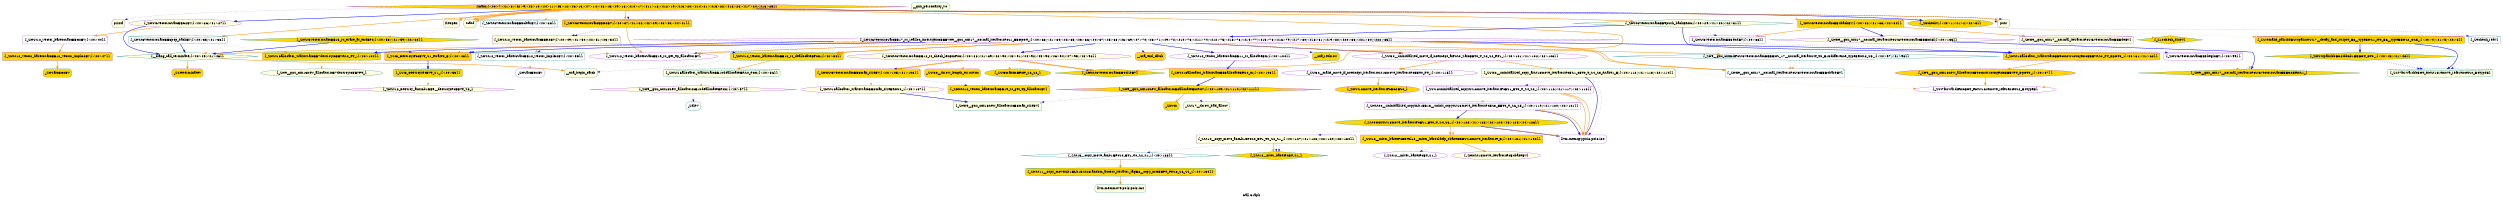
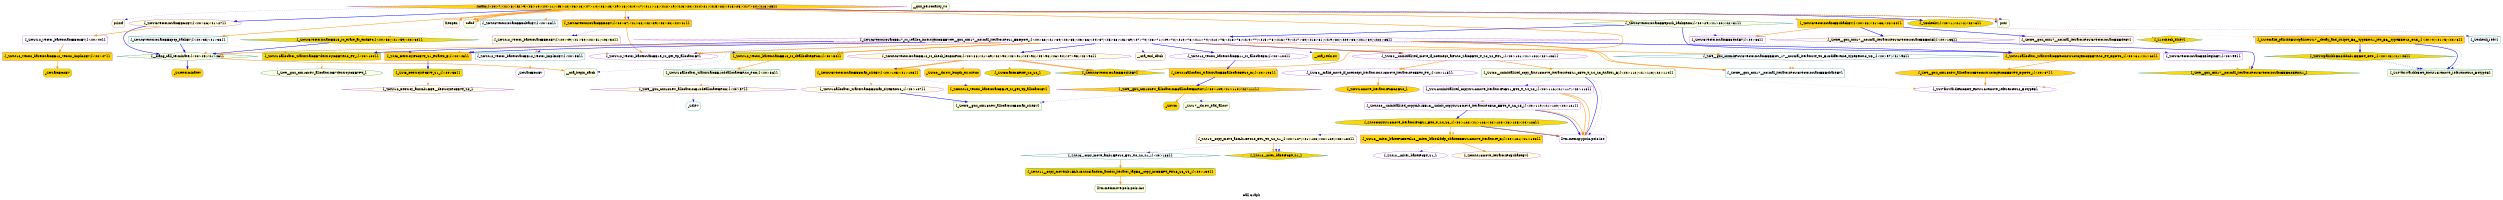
  digraph {
    label="Call Graph"
    node [color=purple fillcolor=gold shape=cylinder style=filled]
    edge [color=darkorange style=bold tailport=s0]
    n1 [color=teal fillcolor=white label="{_Z9check_redv}"]
    n2 [fillcolor=white label="{_ZNSt12_Vector_baseIcSaIcEE11_M_allocateEm|{<s0>100}}" shape=ellipse]
    n3 [label="{_ZNSt16allocator_traitsISaIcEE8allocateERS0_m|{<s0>108}}" shape=note]
    n4 [label="{_ZN9__gnu_cxx13new_allocatorIcE8allocateEmPKv|{<s0>109|<s1>110|<s2>111}}" shape=diamond]
    n5 [color=teal fillcolor=lightyellow label="{_ZNK9__gnu_cxx13new_allocatorIcE8max_sizeEv}" shape=note]
    n6 [color=teal fillcolor=lightyellow label="{_ZSt17__throw_bad_allocv}" shape=Mrecord]
    n7 [color=teal label="{_Znwm}" shape=Mrecord]
    n8 [fillcolor=lightyellow label="{printf}" shape=Mrecord]
    n9 [label="{_ZSt20__throw_length_errorPKc}" shape=Mrecord]
    n10 [color=teal fillcolor=white label="{_ZNSt6vectorIcSaIcEE8pop_backEv|{<s0>35|<s1>36}}"]
    n11 [color=teal label="{_ZNSt16allocator_traitsISaIcEE7destroyIcEEvRS0_PT_|{<s0>104}}"]
    n12 [color=teal fillcolor=lightyellow label="{__clang_call_terminate|{<s0>45|<s1>46}}" shape=diamond]
    n13 [color=teal fillcolor=lightyellow label="{_ZN9__gnu_cxx13new_allocatorIcE7destroyIcEEvPT_}" shape=ellipse]
    n14 [color=teal fillcolor=lightyellow label="{__cxa_begin_catch}" shape=Mrecord]
    n15 [label="{_ZSt9terminatev}" shape=Mrecord]
    n16 [fillcolor=white label="{_ZNSt20__uninitialized_copyILb1EE13__uninit_copyISt13move_iteratorIPcES3_EET0_T_S6_S5_|{<s0>119|<s1>120|<s2>121}}"]
    n17 [fillcolor=white label="{llvm.memcpy.p0i8.p0i8.i64}" shape=Mrecord]
    n18 [color=teal label="{_ZSt4copyISt13move_iteratorIPcES1_ET0_T_S4_S3_|{<s0>122|<s1>123|<s2>124|<s3>125|<s4>126}}" shape=ellipse]
    n19 [label="{_ZSt12__miter_baseIPcEDTcl12__miter_basecldtfp_4baseEEESt13move_iteratorIT_E|{<s0>131|<s1>132}}" shape=note]
    n20 [fillcolor=lightyellow label="{_ZSt14__copy_move_a2ILb1EPcS0_ET1_T0_S2_S1_|{<s0>127|<s1>128|<s2>129|<s3>130}}" shape=note]
    n21 [fillcolor=white label="{_ZSt12__miter_baseIPcET_S1_}" shape=ellipse]
    n22 [fillcolor=lightyellow label="{_ZNKSt13move_iteratorIPcE4baseEv}" shape=ellipse]
    n23 [color=teal fillcolor=white label="{_ZSt13__copy_move_aILb1EPcS0_ET1_T0_S2_S1_|{<s0>133}}" shape=diamond]
    n24 [color=teal label="{_ZSt12__niter_baseIPcET_S1_}" shape=diamond]
    n25 [color=teal label="{_ZSt8_DestroyIPcEvT_S1_|{<s0>53}}"]
    n26 [fillcolor=lightyellow label="{_ZNSt12_Destroy_auxILb1EE9__destroyIPcEEvT_S3_}" shape=diamond]
    n27 [color=teal fillcolor=lightyellow label="{llvm.memmove.p0i8.p0i8.i64}" shape=Mrecord]
    n28 [fillcolor=white label="{_ZNSaIcED2Ev}" shape=Mrecord]
    n29 [fillcolor=lightyellow label="{_ZNKSt6vectorIcSaIcEE12_M_check_lenEmPKc|{<s0>88|<s1>89|<s2>90|<s3>91|<s4>92|<s5>93|<s6>94|<s7>95|<s8>96}}" shape=ellipse]
    n30 [label="{_ZNKSt6vectorIcSaIcEE8max_sizeEv|{<s0>105|<s1>106}}" shape=note]
    n31 [color=teal label="{_ZNKSt6vectorIcSaIcEE4sizeEv}" shape=diamond]
    n32 [color=teal label="{_ZSt3maxImERKT_S2_S2_}" shape=ellipse]
    n33 [fillcolor=lightyellow label="{_ZNSt16allocator_traitsISaIcEE8max_sizeERKS0_|{<s0>107}}" shape=ellipse]
    n34 [label="{_ZNKSt12_Vector_baseIcSaIcEE19_M_get_Tp_allocatorEv}" shape=note]
    n35 [label="{main|{<s0>7|<s1>8|<s2>9|<s3>10|<s4>11|<s5>12|<s6>13|<s7>14|<s8>15|<s9>16|<s10>17|<s11>18|<s12>19|<s13>20|<s14>21|<s15>22|<s16>23|<s17>24|<s18>25}}" shape=diamond]
    n36 [fillcolor=lightyellow label="{freopen}" shape=Mrecord]
    n37 [color=teal fillcolor=lightyellow label="{scanf}" shape=Mrecord]
    n38 [fillcolor=lightyellow label="{_ZNSt6vectorIcSaIcEEC2Ev|{<s0>26|<s1>27}}" shape=ellipse]
    n39 [color=teal fillcolor=white label="{_ZNSt6vectorIcSaIcEE5clearEv|{<s0>28}}"]
    n40 [color=teal fillcolor=lightyellow label="{_ZNSt6vectorIcSaIcEE9push_backERKc|{<s0>29|<s1>30|<s2>31}}" shape=diamond]
    n41 [label="{_ZNSt6vectorIcSaIcEED2Ev|{<s0>37|<s1>38|<s2>39|<s3>40|<s4>41}}"]
    n42 [label="{_ZNSt6vectorIcSaIcEE4backEv|{<s0>32|<s1>33|<s2>34}}" shape=note]
    n43 [color=teal label="{_Z5checkv|{<s0>1|<s1>2|<s2>3}}" shape=ellipse]
    n44 [color=teal fillcolor=lightyellow label="{puts}" shape=Mrecord]
    n45 [fillcolor=white label="{_ZNSt12_Vector_baseIcSaIcEEC2Ev|{<s0>44}}" shape=note]
    n46 [color=teal label="{_ZNSt6vectorIcSaIcEE15_M_erase_at_endEPc|{<s0>58|<s1>59|<s2>60}}" shape=diamond]
    n47 [fillcolor=white label="{_ZNSt6vectorIcSaIcEE3endEv|{<s0>86}}"]
    n48 [label="{_ZNSt16allocator_traitsISaIcEE9constructIcJRKcEEEvRS0_PT_DpOT0_|{<s0>61|<s1>62}}"]
    n49 [fillcolor=white label="{_ZNSt6vectorIcSaIcEE17_M_realloc_insertIJRKcEEEvN9__gnu_cxx17__normal_iteratorIPcS1_EEDpOT_|{<s0>63|<s1>64|<s2>65|<s3>66|<s4>67|<s5>68|<s6>69|<s7>70|<s8>71|<s9>72|<s10>73|<s11>74|<s12>75|<s13>76|<s14>77|<s15>78|<s16>79|<s17>80|<s18>81|<s19>82|<s20>83|<s21>84|<s22>85}}" shape=diamond]
    n50 [label="{_ZSt8_DestroyIPccEvT_S1_RSaIT0_E|{<s0>48}}" shape=note]
    n51 [fillcolor=white label="{_ZNSt12_Vector_baseIcSaIcEE19_M_get_Tp_allocatorEv}" shape=ellipse]
    n52 [fillcolor=lightyellow label="{_ZNSt12_Vector_baseIcSaIcEED2Ev|{<s0>49|<s1>50|<s2>51|<s3>52}}" shape=note]
    n53 [fillcolor=lightyellow label="{_ZNK9__gnu_cxx17__normal_iteratorIPcSt6vectorIcSaIcEEEmiEl|{<s0>135}}" shape=diamond]
    n54 [fillcolor=lightyellow label="{_ZNK9__gnu_cxx17__normal_iteratorIPcSt6vectorIcSaIcEEEdeEv}"]
    n55 [color=teal label="{_Z10check_bluev}" shape=diamond]
    n56 [label="{_ZSt9make_pairIbbESt4pairINSt17__decay_and_stripIT_E6__typeENS1_IT0_E6__typeEEOS2_OS5_|{<s0>4|<s1>5|<s2>6}}"]
    n57 [label="{_ZNSt12_Vector_baseIcSaIcEE12_Vector_implC2Ev|{<s0>47}}" shape=note]
    n58 [color=teal label="{_ZN9__gnu_cxx17__normal_iteratorIPcSt6vectorIcSaIcEEEC2ERKS1_}" shape=diamond]
    n59 [label="{_ZN9__gnu_cxx13new_allocatorIcE9constructIcJRKcEEEvPT_DpOT0_|{<s0>87}}" shape=ellipse]
    n60 [fillcolor=white label="{_ZSt7forwardIRKcEOT_RNSt16remove_referenceIS2_E4typeE}" shape=ellipse]
    n61 [color=teal label="{__cxa_rethrow}" shape=Mrecord]
    n62 [fillcolor=white label="{_ZSt34__uninitialized_move_if_noexcept_aIPcS0_SaIcEET0_T_S3_S2_RT1_|{<s0>101|<s1>102|<s2>103}}" shape=ellipse]
    n63 [color=teal label="{_ZNSt12_Vector_baseIcSaIcEE13_M_deallocateEPcm|{<s0>54}}"]
    n64 [color=teal fillcolor=white label="{_ZN9__gnu_cxxmiIPcSt6vectorIcSaIcEEEENS_17__normal_iteratorIT_T0_E15difference_typeERKS8_SB_|{<s0>97|<s1>98}}" shape=diamond]
    n65 [color=teal fillcolor=white label="{_ZNK9__gnu_cxx17__normal_iteratorIPcSt6vectorIcSaIcEEE4baseEv}" shape=note]
-   n66 [label="{__cxa_end_catch}" shape=Mrecord]
+   n66 [fillcolor=lightyellow label="{__cxa_end_catch}" shape=Mrecord]
    n67 [fillcolor=white label="{_ZNSt6vectorIcSaIcEE5beginEv|{<s0>99}}"]
    n68 [color=teal fillcolor=white label="{_ZNSt12_Vector_baseIcSaIcEE12_Vector_implD2Ev|{<s0>55}}"]
    n69 [color=teal label="{_ZNSt4pairIbbEC2IbbLb1EEEOT_OT0_|{<s0>42|<s1>43}}" shape=diamond]
    n70 [color=teal fillcolor=lightyellow label="{_ZSt7forwardIbEOT_RNSt16remove_referenceIS0_E4typeE}"]
    n71 [color=teal fillcolor=lightyellow label="{__gxx_personality_v0}" shape=Mrecord]
    n72 [fillcolor=white label="{_ZSt32__make_move_if_noexcept_iteratorIcSt13move_iteratorIPcEET0_PT_|{<s0>115}}" shape=ellipse]
    n73 [label="{_ZNSt13move_iteratorIPcEC2ES0_}" shape=ellipse]
    n74 [color=teal label="{_ZNSt11__copy_moveILb1ELb1ESt26random_access_iterator_tagE8__copy_mIcEEPT_PKS3_S6_S4_|{<s0>134}}"]
    n75 [color=teal fillcolor=lightyellow label="{_ZNSt16allocator_traitsISaIcEE10deallocateERS0_Pcm|{<s0>56}}"]
    n76 [fillcolor=lightyellow label="{_ZN9__gnu_cxx13new_allocatorIcE10deallocateEPcm|{<s0>57}}" shape=diamond]
    n77 [color=teal fillcolor=white label="{_ZdlPv}" shape=Mrecord]
    n78 [color=teal fillcolor=lightyellow label="{_ZSt22__uninitialized_copy_aISt13move_iteratorIPcES1_cET0_T_S4_S3_RSaIT1_E|{<s0>112|<s1>113|<s2>114}}" shape=note]
    n79 [fillcolor=white label="{_ZSt18uninitialized_copyISt13move_iteratorIPcES1_ET0_T_S4_S3_|{<s0>116|<s1>117|<s2>118}}"]
    n80 [color=teal label="{_ZNSaIcEC2Ev}" shape=Mrecord]
    n2 -> n3 [color=blue]
    n3 -> n4 [color=blue]
    n4 -> n5 [color=blue style=dotted]
    n4 -> n6 [color=blue style=dotted tailport=s1]
    n4 -> n7 [tailport=s2]
    n10 -> n11 [style=dotted]
    n10 -> n12 [color=blue tailport=s1]
    n11 -> n13 [style=dotted]
    n12 -> n14
-   n12 -> n15 [tailport=s1]
+   n12 -> n15 [color=blue tailport=s1]
    n16 -> n17 [color=blue]
    n16 -> n17 [tailport=s1]
    n16 -> n18 [color=blue tailport=s2]
    n18 -> n17 [color=blue]
    n18 -> n17 [tailport=s2]
    n18 -> n19 [tailport=s1]
    n18 -> n19 [style=dotted tailport=s3]
    n18 -> n20 [color=blue style=dotted tailport=s4]
    n19 -> n21 [color=blue style=dotted tailport=s1]
    n19 -> n22
    n20 -> n23 [color=blue style=dotted tailport=s3]
    n20 -> n24
    n20 -> n24 [color=blue style=dotted tailport=s1]
    n20 -> n24 [color=blue style=dotted tailport=s2]
    n23 -> n74
    n25 -> n26 [style=dotted]
    n29 -> n9 [style=dotted tailport=s2]
    n29 -> n30 [color=blue style=dotted]
    n29 -> n30 [tailport=s7]
    n29 -> n30 [tailport=s8]
    n29 -> n31 [color=blue style=dotted tailport=s1]
    n29 -> n31 [tailport=s3]
    n29 -> n31 [tailport=s4]
    n29 -> n31 [style=dotted tailport=s6]
    n29 -> n32 [style=dotted tailport=s5]
    n30 -> n33 [style=dotted tailport=s1]
    n30 -> n34 [color=blue style=dotted]
    n33 -> n5 [color=blue]
    n35 -> n8 [color=blue style=dotted tailport=s4]
    n35 -> n10 [tailport=s12]
    n35 -> n31 [tailport=s10]
    n35 -> n36
    n35 -> n36 [style=dotted tailport=s1]
    n35 -> n37 [tailport=s2]
    n35 -> n37 [tailport=s3]
    n35 -> n37 [tailport=s5]
    n35 -> n38 [color=blue tailport=s6]
    n35 -> n39 [style=dotted tailport=s7]
    n35 -> n40 [tailport=s8]
    n35 -> n41 [tailport=s9]
    n35 -> n41 [color=blue style=dotted tailport=s13]
    n35 -> n42 [style=dotted tailport=s11]
    n35 -> n43 [color=blue tailport=s14]
    n35 -> n44 [color=blue style=dotted tailport=s15]
    n35 -> n44 [tailport=s16]
    n35 -> n44 [style=dotted tailport=s17]
    n35 -> n44 [color=blue style=dotted tailport=s18]
    n38 -> n12 [color=blue tailport=s1]
    n38 -> n45
    n39 -> n46 [style=dotted]
    n40 -> n47 [color=blue style=dotted tailport=s1]
    n40 -> n48 [color=blue]
    n40 -> n49 [color=blue tailport=s2]
    n41 -> n12 [style=dotted tailport=s4]
    n41 -> n50 [style=dotted tailport=s1]
    n41 -> n51
    n41 -> n52 [color=blue style=dotted tailport=s2]
    n41 -> n52 [color=blue style=dotted tailport=s3]
    n42 -> n47
    n42 -> n53 [color=blue tailport=s1]
-   n42 -> n54 [tailport=s2]
+   n42 -> n54 [color=blue tailport=s2]
    n43 -> n1 [color=blue style=dotted]
    n43 -> n55 [style=dotted tailport=s1]
    n43 -> n56 [style=dotted tailport=s2]
    n45 -> n57
    n46 -> n12 [color=blue tailport=s2]
    n46 -> n50 [color=blue style=dotted tailport=s1]
    n46 -> n51 [style=dotted]
    n47 -> n58 [style=dotted]
    n48 -> n59 [tailport=s1]
    n48 -> n60 [style=dotted]
    n49 -> n2 [color=blue tailport=s3]
    n49 -> n11 [color=blue tailport=s13]
    n49 -> n12 [tailport=s22]
    n49 -> n14 [color=blue style=dotted tailport=s12]
    n49 -> n29 [color=blue]
    n49 -> n48 [color=blue tailport=s5]
    n49 -> n50 [color=blue style=dotted tailport=s16]
    n49 -> n50 [color=blue tailport=s20]
    n49 -> n51 [color=blue style=dotted tailport=s7]
    n49 -> n51 [style=dotted tailport=s10]
    n49 -> n51 [tailport=s15]
    n49 -> n51 [style=dotted tailport=s19]
    n49 -> n60 [style=dotted tailport=s4]
    n49 -> n61 [color=blue style=dotted tailport=s18]
    n49 -> n62 [color=blue tailport=s8]
    n49 -> n62 [tailport=s11]
    n49 -> n63 [tailport=s17]
    n49 -> n63 [tailport=s21]
    n49 -> n64 [tailport=s2]
    n49 -> n65 [tailport=s6]
    n49 -> n65 [tailport=s9]
    n49 -> n66 [color=blue style=dotted tailport=s14]
    n49 -> n67 [color=blue style=dotted tailport=s1]
    n50 -> n25 [color=blue]
    n52 -> n12 [style=dotted tailport=s3]
    n52 -> n63 [color=blue style=dotted]
    n52 -> n68 [style=dotted tailport=s1]
    n52 -> n68 [color=blue style=dotted tailport=s2]
    n53 -> n58 [color=blue]
    n56 -> n69 [color=blue tailport=s2]
    n56 -> n70 [color=blue]
    n56 -> n70 [color=blue style=dotted tailport=s1]
    n57 -> n80
    n59 -> n60
    n62 -> n72
    n62 -> n72 [style=dotted tailport=s1]
    n62 -> n78 [tailport=s2]
    n63 -> n75
    n64 -> n65 [style=dotted]
    n64 -> n65 [style=dotted tailport=s1]
    n67 -> n58 [style=dotted]
    n68 -> n28 [style=dotted]
    n69 -> n70 [color=blue style=dotted]
    n69 -> n70 [color=blue style=dotted tailport=s1]
    n72 -> n73
    n74 -> n27
    n75 -> n76 [style=dotted]
    n76 -> n77 [color=blue style=dotted]
    n78 -> n17 [color=blue]
    n78 -> n17 [color=blue style=dotted tailport=s1]
    n78 -> n79 [color=blue style=dotted tailport=s2]
    n79 -> n16 [style=dotted tailport=s2]
    n79 -> n17
    n79 -> n17 [tailport=s1]
  }
